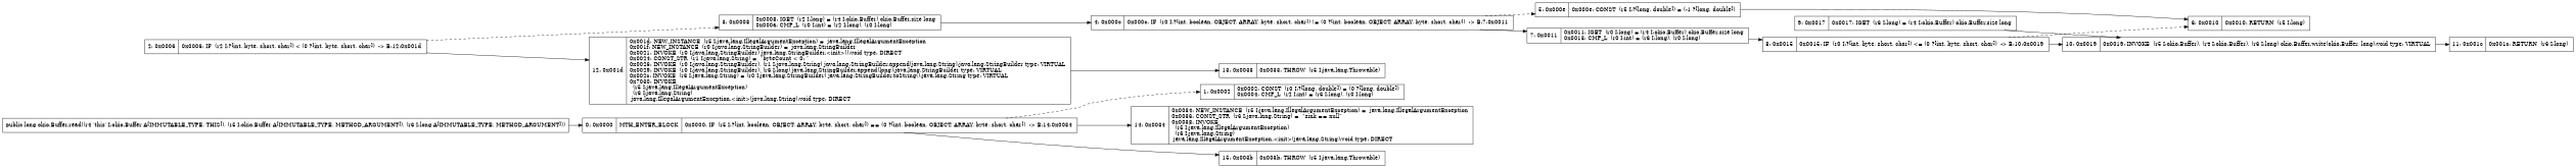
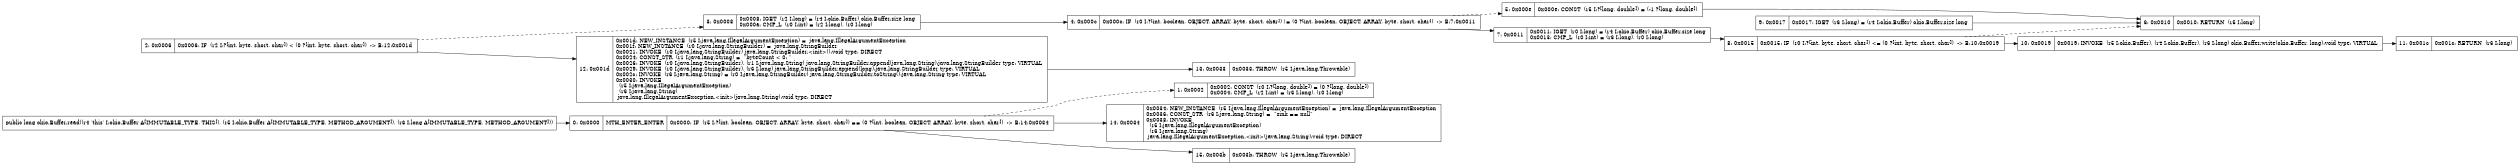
  digraph {
    rankdir=LR
    node [shape=record]
-   n1 [label="{0\:\ 0x0000|MTH_ENTER_BLOCK\l|0x0000: IF  (r5 I:?[int, boolean, OBJECT, ARRAY, byte, short, char]) == (0 ?[int, boolean, OBJECT, ARRAY, byte, short, char])  \-\> B:14:0x0034 \l}"]
+   n1 [label="{0\:\ 0x0000|MTH_ENTER_ENTER\l|0x0000: IF  (r5 I:?[int, boolean, OBJECT, ARRAY, byte, short, char]) == (0 ?[int, boolean, OBJECT, ARRAY, byte, short, char])  \-\> B:14:0x0034 \l}"]
    n2 [label="{1\:\ 0x0002|0x0002: CONST  (r0 I:?[long, double]) = (0 ?[long, double]) \l0x0004: CMP_L  (r2 I:int) = (r6 I:long), (r0 I:long) \l}"]
    n3 [label="{14\:\ 0x0034|0x0034: NEW_INSTANCE  (r5 I:java.lang.IllegalArgumentException) =  java.lang.IllegalArgumentException \l0x0036: CONST_STR  (r6 I:java.lang.String) =  \"sink == null\" \l0x0038: INVOKE  \l  (r5 I:java.lang.IllegalArgumentException)\l  (r6 I:java.lang.String)\l java.lang.IllegalArgumentException.\<init\>(java.lang.String):void type: DIRECT \l}"]
    n4 [label="{15\:\ 0x003b|0x003b: THROW  (r5 I:java.lang.Throwable) \l}"]
    n5 [label="{2\:\ 0x0006|0x0006: IF  (r2 I:?[int, byte, short, char]) \< (0 ?[int, byte, short, char])  \-\> B:12:0x001d \l}"]
    n6 [label="{3\:\ 0x0008|0x0008: IGET  (r2 I:long) = (r4 I:okio.Buffer) okio.Buffer.size long \l0x000a: CMP_L  (r0 I:int) = (r2 I:long), (r0 I:long) \l}"]
-   n7 [label="{12\:\ 0x001d|0x001d: NEW_INSTANCE  (r5 I:java.lang.IllegalArgumentException) =  java.lang.IllegalArgumentException \l0x001f: NEW_INSTANCE  (r0 I:java.lang.StringBuilder) =  java.lang.StringBuilder \l0x0021: INVOKE  (r0 I:java.lang.StringBuilder) java.lang.StringBuilder.\<init\>():void type: DIRECT \l0x0024: CONST_STR  (r1 I:java.lang.String) =  \"byteCount \< 0: \" \l0x0026: INVOKE  (r0 I:java.lang.StringBuilder), (r1 I:java.lang.String) java.lang.StringBuilder.append(java.lang.String):java.lang.StringBuilder type: VIRTUAL \l0x0029: INVOKE  (r0 I:java.lang.StringBuilder), (r6 I:long) java.lang.StringBuilder.append(long):java.lang.StringBuilder type: VIRTUAL \l0x002c: INVOKE  (r6 I:java.lang.String) = (r0 I:java.lang.StringBuilder) java.lang.StringBuilder.toString():java.lang.String type: VIRTUAL \l0x7030: INVOKE  \l  (r5 I:java.lang.IllegalArgumentException)\l  (r6 I:java.lang.String)\l java.lang.IllegalArgumentException.\<init\>(java.lang.String):void type: DIRECT \l}"]
+   n7 [label="{12\:\ 0x001d|0x001d: NEW_INSTANCE  (r5 I:java.lang.IllegalArgumentException) =  java.lang.IllegalArgumentException \l0x001f: NEW_INSTANCE  (r0 I:java.lang.StringBuilder) =  java.lang.StringBuilder \l0x0021: INVOKE  (r0 I:java.lang.StringBuilder) java.lang.StringBuilder.\<init\>():void type: DIRECT \l0x0024: CONST_STR  (r1 I:java.lang.String) =  \"byteCount \< 0: \" \l0x0026: INVOKE  (r0 I:java.lang.StringBuilder), (r1 I:java.lang.String) java.lang.StringBuilder.append(java.lang.String):java.lang.StringBuilder type: VIRTUAL \l0x0029: INVOKE  (r0 I:java.lang.StringBuilder), (r6 I:long) java.lang.StringBuilder.append(long):java.lang.StringBuilder type: VIRTUAL \l0x002c: INVOKE  (r6 I:java.lang.String) = (r0 I:java.lang.StringBuilder) java.lang.StringBuilder.toString():java.lang.String type: VIRTUAL \l0x0030: INVOKE  \l  (r5 I:java.lang.IllegalArgumentException)\l  (r6 I:java.lang.String)\l java.lang.IllegalArgumentException.\<init\>(java.lang.String):void type: DIRECT \l}"]
    n8 [label="{4\:\ 0x000c|0x000c: IF  (r0 I:?[int, boolean, OBJECT, ARRAY, byte, short, char]) != (0 ?[int, boolean, OBJECT, ARRAY, byte, short, char])  \-\> B:7:0x0011 \l}"]
    n9 [label="{13\:\ 0x0033|0x0033: THROW  (r5 I:java.lang.Throwable) \l}"]
    n10 [label="{5\:\ 0x000e|0x000e: CONST  (r5 I:?[long, double]) = (\-1 ?[long, double]) \l}"]
    n11 [label="{7\:\ 0x0011|0x0011: IGET  (r0 I:long) = (r4 I:okio.Buffer) okio.Buffer.size long \l0x0013: CMP_L  (r0 I:int) = (r6 I:long), (r0 I:long) \l}"]
    n12 [label="{6\:\ 0x0010|0x0010: RETURN  (r5 I:long) \l}"]
    n13 [label="{8\:\ 0x0015|0x0015: IF  (r0 I:?[int, byte, short, char]) \<= (0 ?[int, byte, short, char])  \-\> B:10:0x0019 \l}"]
    n14 [label="{10\:\ 0x0019|0x0019: INVOKE  (r5 I:okio.Buffer), (r4 I:okio.Buffer), (r6 I:long) okio.Buffer.write(okio.Buffer, long):void type: VIRTUAL \l}"]
    n15 [label="{9\:\ 0x0017|0x0017: IGET  (r6 I:long) = (r4 I:okio.Buffer) okio.Buffer.size long \l}"]
    n16 [label="{11\:\ 0x001c|0x001c: RETURN  (r6 I:long) \l}"]
    n17 [label="{public long okio.Buffer.read((r4 'this' I:okio.Buffer A[IMMUTABLE_TYPE, THIS]), (r5 I:okio.Buffer A[IMMUTABLE_TYPE, METHOD_ARGUMENT]), (r6 I:long A[IMMUTABLE_TYPE, METHOD_ARGUMENT])) }"]
    n1 -> n2 [style=dashed]
    n1 -> n3
    n1 -> n4
    n5 -> n6 [style=dashed]
    n5 -> n7
    n6 -> n8
    n7 -> n9
    n8 -> n10 [style=dashed]
    n8 -> n11
    n10 -> n12
    n11 -> n13
    n13 -> n12 [style=dashed]
    n13 -> n14
    n14 -> n16
-   n15 -> n14
+   n15 -> n12
    n17 -> n1
  }
